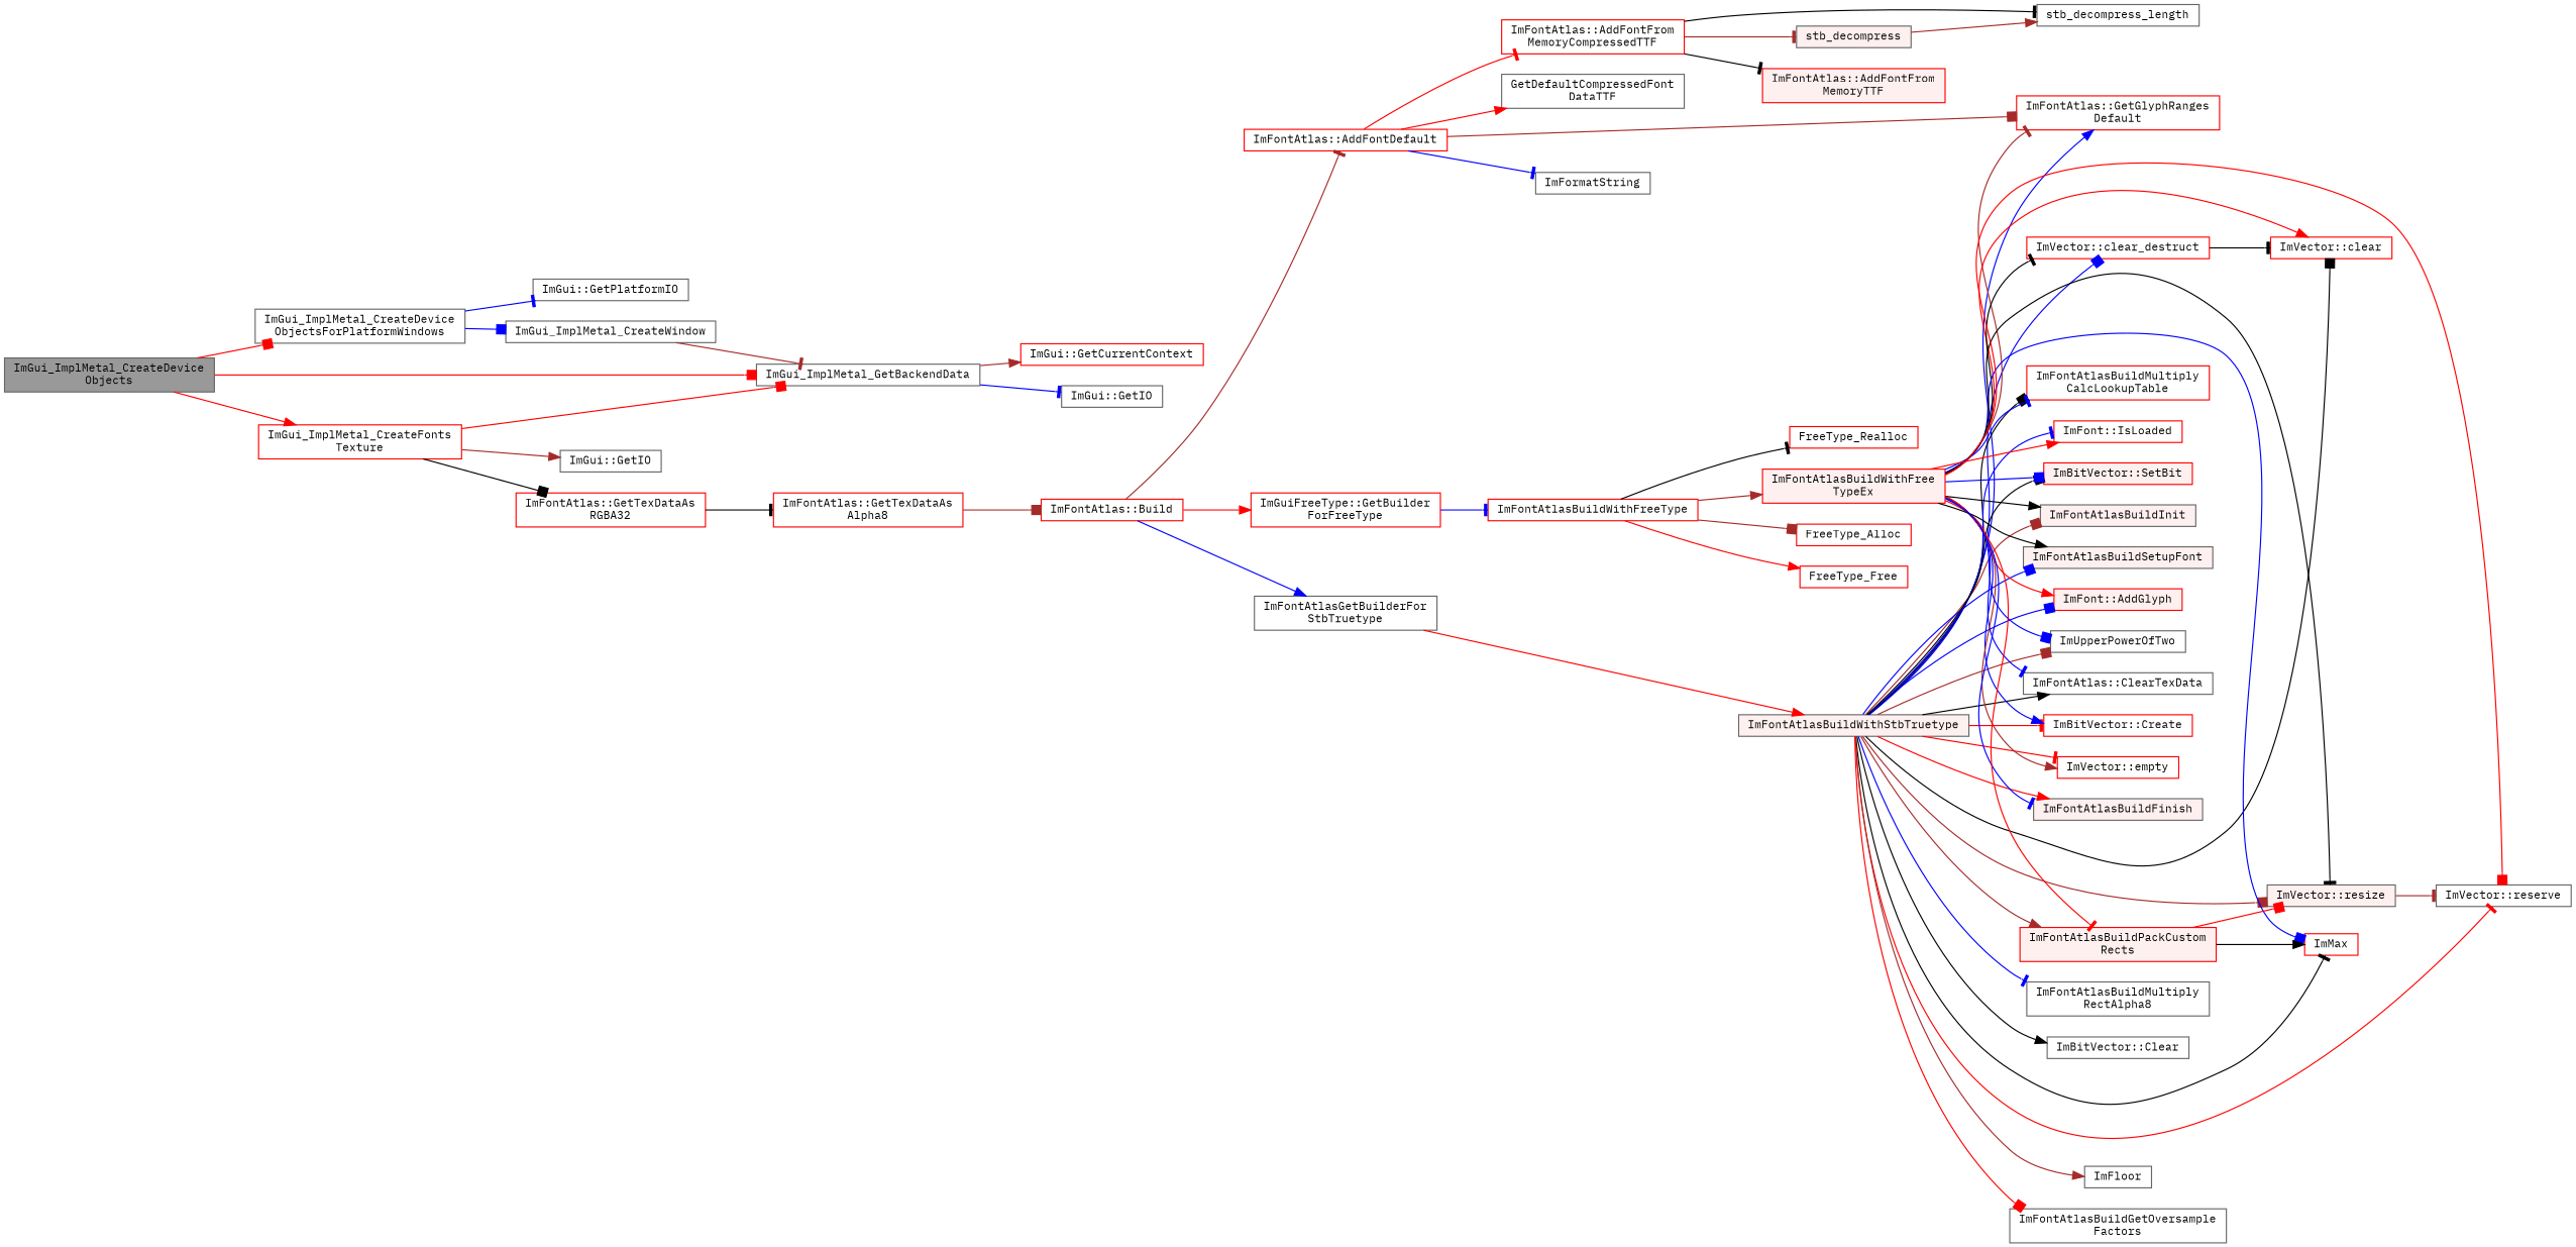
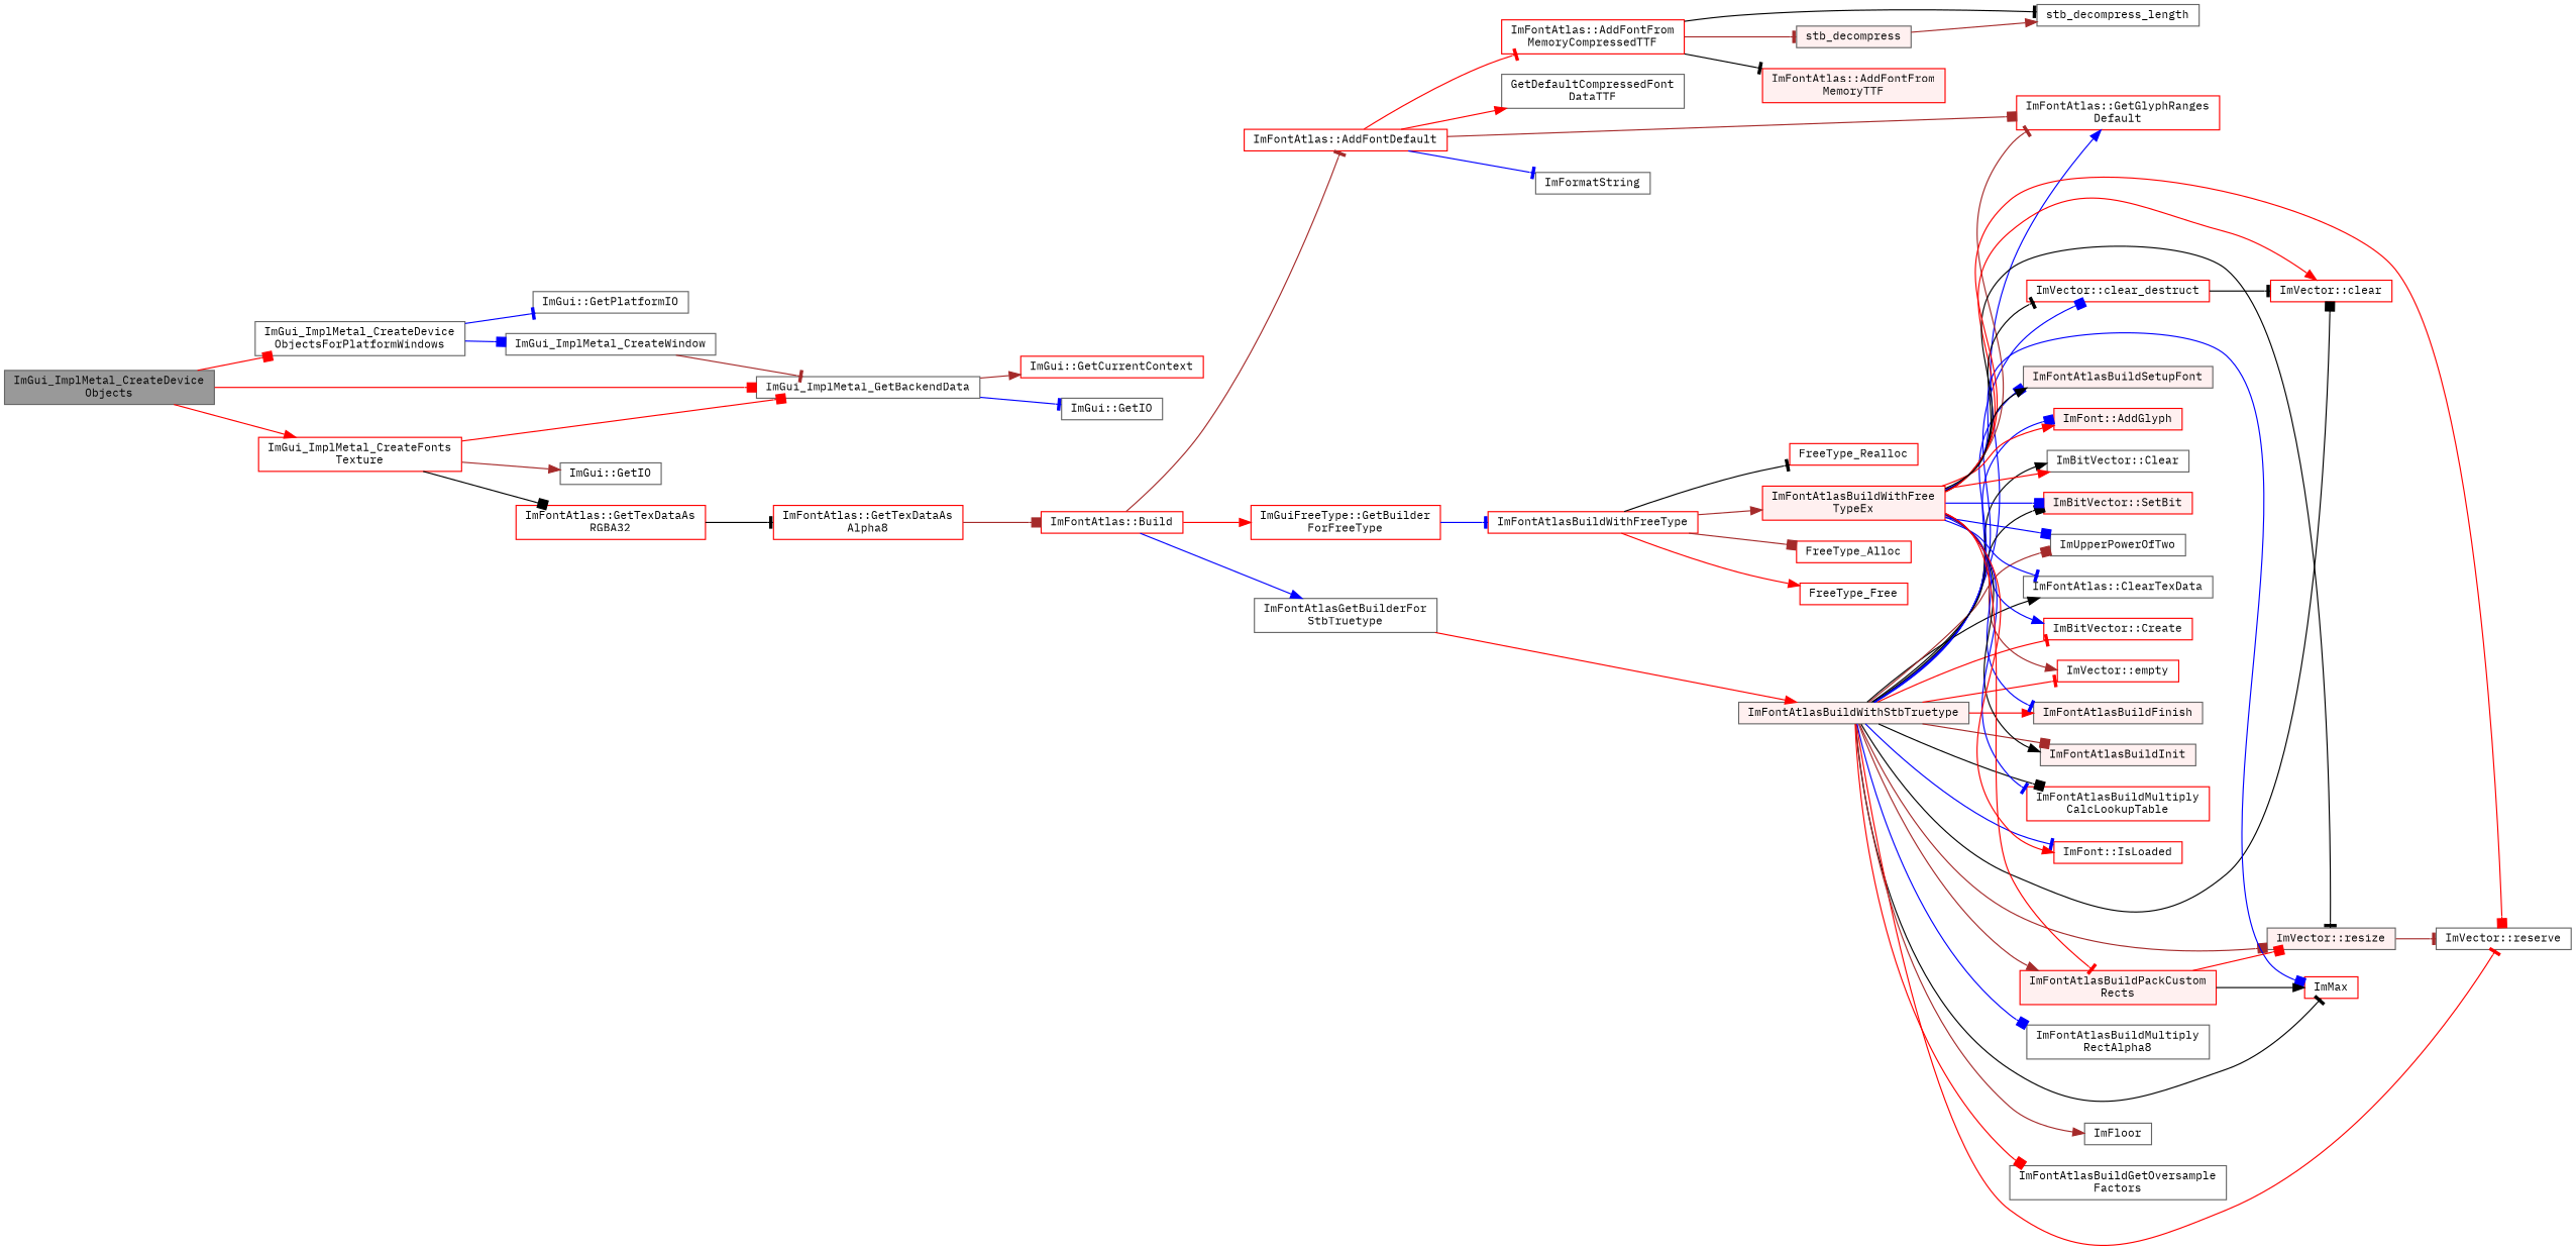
  digraph {
    fontname="IBM Plex Mono"
    rankdir=LR
    node [color=red fillcolor=white fontname="IBM Plex Mono" fontsize=10 shape=box style=filled]
    edge [arrowhead=tee color=red fontname="IBM Plex Mono" fontsize=10 labelfontname=Helvetica labelfontsize=10 style=solid]
    n1 [color=gray40 fillcolor=grey60 fontcolor=black height=0.2 label="ImGui_ImplMetal_CreateDevice\lObjects" width=0.4]
    n2 [color=gray40 height=0.2 label="ImGui_ImplMetal_CreateDevice\lObjectsForPlatformWindows" width=0.4]
    n3 [color=gray40 height=0.2 label=ImGui_ImplMetal_GetBackendData width=0.4]
    n4 [height=0.2 label="ImGui_ImplMetal_CreateFonts\lTexture" width=0.4]
    n5 [color=gray40 height=0.2 label="ImGui::GetPlatformIO" width=0.4]
    n6 [color=gray40 height=0.2 label=ImGui_ImplMetal_CreateWindow width=0.4]
    n7 [height=0.2 label="ImGui::GetCurrentContext" width=0.4]
    n8 [color=gray40 height=0.2 label="ImGui::GetIO" width=0.4]
    n9 [color=gray40 height=0.2 label="ImGui::GetIO" width=0.4]
    n10 [height=0.2 label="ImFontAtlas::GetTexDataAs\lRGBA32" width=0.4]
    n11 [height=0.2 label="ImFontAtlas::GetTexDataAs\lAlpha8" width=0.4]
    n12 [height=0.2 label="ImFontAtlas::Build" width=0.4]
    n13 [height=0.2 label="ImFontAtlas::AddFontDefault" width=0.4]
    n14 [height=0.2 label="ImGuiFreeType::GetBuilder\lForFreeType" width=0.4]
    n15 [color=gray40 height=0.2 label="ImFontAtlasGetBuilderFor\lStbTruetype" width=0.4]
    n16 [height=0.2 label="ImFontAtlas::AddFontFrom\lMemoryCompressedTTF" width=0.4]
    n17 [color=gray40 height=0.2 label="GetDefaultCompressedFont\lDataTTF" width=0.4]
    n18 [height=0.2 label="ImFontAtlas::GetGlyphRanges\lDefault" width=0.4]
    n19 [color=gray40 height=0.2 label=ImFormatString width=0.4]
    n20 [height=0.2 label=ImFontAtlasBuildWithFreeType width=0.4]
    n21 [color=gray40 fillcolor="#FFF0F0" height=0.2 label=ImFontAtlasBuildWithStbTruetype width=0.4]
    n22 [fillcolor="#FFF0F0" height=0.2 label="ImFontAtlas::AddFontFrom\lMemoryTTF" width=0.4]
    n23 [color=gray40 fillcolor="#FFF0F0" height=0.2 label=stb_decompress width=0.4]
    n24 [color=gray40 height=0.2 label=stb_decompress_length width=0.4]
    n25 [height=0.2 label=FreeType_Alloc width=0.4]
    n26 [height=0.2 label=FreeType_Free width=0.4]
    n27 [height=0.2 label=FreeType_Realloc width=0.4]
    n28 [fillcolor="#FFF0F0" height=0.2 label="ImFontAtlasBuildWithFree\lTypeEx" width=0.4]
    n29 [fillcolor="#FFF0F0" height=0.2 label="ImFont::AddGlyph" width=0.4]
    n30 [color=gray40 height=0.2 label="ImBitVector::Clear" width=0.4]
    n31 [height=0.2 label="ImVector::clear" width=0.4]
    n32 [height=0.2 label="ImVector::clear_destruct" width=0.4]
    n33 [color=gray40 height=0.2 label="ImFontAtlas::ClearTexData" width=0.4]
    n34 [height=0.2 label="ImBitVector::Create" width=0.4]
    n35 [height=0.2 label="ImVector::empty" width=0.4]
    n36 [color=gray40 fillcolor="#FFF0F0" height=0.2 label=ImFontAtlasBuildFinish width=0.4]
    n37 [color=gray40 fillcolor="#FFF0F0" height=0.2 label=ImFontAtlasBuildInit width=0.4]
    n38 [height=0.2 label="ImFontAtlasBuildMultiply\lCalcLookupTable" width=0.4]
    n39 [fillcolor="#FFF0F0" height=0.2 label="ImFontAtlasBuildPackCustom\lRects" width=0.4]
    n40 [height=0.2 label=ImMax width=0.4]
    n41 [color=gray40 fillcolor="#FFF0F0" height=0.2 label="ImVector::resize" width=0.4]
    n42 [color=gray40 height=0.2 label="ImVector::reserve" width=0.4]
    n43 [color=gray40 fillcolor="#FFF0F0" height=0.2 label=ImFontAtlasBuildSetupFont width=0.4]
    n44 [color=gray40 height=0.2 label=ImUpperPowerOfTwo width=0.4]
    n45 [height=0.2 label="ImFont::IsLoaded" width=0.4]
    n46 [fillcolor="#FFF0F0" height=0.2 label="ImBitVector::SetBit" width=0.4]
    n47 [color=gray40 height=0.2 label=ImFloor width=0.4]
    n48 [color=gray40 height=0.2 label="ImFontAtlasBuildGetOversample\lFactors" width=0.4]
    n49 [color=gray40 height=0.2 label="ImFontAtlasBuildMultiply\lRectAlpha8" width=0.4]
    n1 -> n2 [arrowhead=box]
    n1 -> n3 [arrowhead=box]
    n1 -> n4 [arrowhead=normal]
    n2 -> n5 [color=blue]
    n2 -> n6 [arrowhead=box color=blue]
    n3 -> n7 [arrowhead=normal color=brown]
    n3 -> n8 [color=blue]
    n4 -> n3 [arrowhead=box]
    n4 -> n9 [arrowhead=normal color=brown]
    n4 -> n10 [arrowhead=box color=black]
    n6 -> n3 [color=brown]
    n10 -> n11 [color=black]
    n11 -> n12 [arrowhead=box color=brown]
    n12 -> n13 [color=brown]
    n12 -> n14 [arrowhead=normal]
    n12 -> n15 [arrowhead=normal color=blue]
    n13 -> n16
    n13 -> n17 [arrowhead=normal]
    n13 -> n18 [arrowhead=box color=brown]
    n13 -> n19 [color=blue]
    n14 -> n20 [color=blue]
    n15 -> n21 [arrowhead=normal]
    n16 -> n22 [color=black]
    n16 -> n23 [color=brown]
    n16 -> n24 [color=black]
    n20 -> n25 [arrowhead=box color=brown]
    n20 -> n26 [arrowhead=normal]
    n20 -> n27 [color=black]
    n20 -> n28 [arrowhead=normal color=brown]
    n21 -> n18 [arrowhead=normal color=blue]
    n21 -> n29 [arrowhead=box color=blue]
    n21 -> n30 [arrowhead=normal color=black]
    n21 -> n31 [arrowhead=box color=black]
    n21 -> n32 [arrowhead=box color=blue]
    n21 -> n33 [arrowhead=normal color=black]
    n21 -> n34
    n21 -> n35
    n21 -> n36 [arrowhead=normal]
    n21 -> n37 [arrowhead=box color=brown]
    n21 -> n38 [arrowhead=box color=black]
    n21 -> n39 [arrowhead=normal color=brown]
    n21 -> n40 [color=black]
    n21 -> n41 [arrowhead=box color=brown]
    n21 -> n42
    n21 -> n43 [arrowhead=box color=blue]
    n21 -> n44 [arrowhead=box color=brown]
    n21 -> n45 [color=blue]
    n21 -> n46 [arrowhead=box color=black]
    n21 -> n47 [arrowhead=normal color=brown]
    n21 -> n48 [arrowhead=box]
-   n21 -> n49 [color=blue]
+   n21 -> n49 [arrowhead=box color=blue]
    n23 -> n24 [arrowhead=normal color=brown]
    n28 -> n18 [color=brown]
    n28 -> n29 [arrowhead=normal]
+   n28 -> n30 [arrowhead=normal]
    n28 -> n31 [arrowhead=normal]
    n28 -> n32 [color=black]
    n28 -> n33 [color=blue]
    n28 -> n34 [arrowhead=normal color=blue]
    n28 -> n35 [arrowhead=normal color=brown]
    n28 -> n36 [color=blue]
    n28 -> n37 [arrowhead=normal color=black]
    n28 -> n38 [color=blue]
    n28 -> n39
    n28 -> n40 [arrowhead=box color=blue]
    n28 -> n41 [color=black]
    n28 -> n42 [arrowhead=box]
    n28 -> n43 [arrowhead=normal color=black]
    n28 -> n44 [arrowhead=box color=blue]
    n28 -> n45 [arrowhead=normal]
    n28 -> n46 [arrowhead=box color=blue]
    n32 -> n31 [color=black]
    n39 -> n40 [arrowhead=normal color=black]
    n39 -> n41 [arrowhead=box]
    n41 -> n42 [color=brown]
  }
